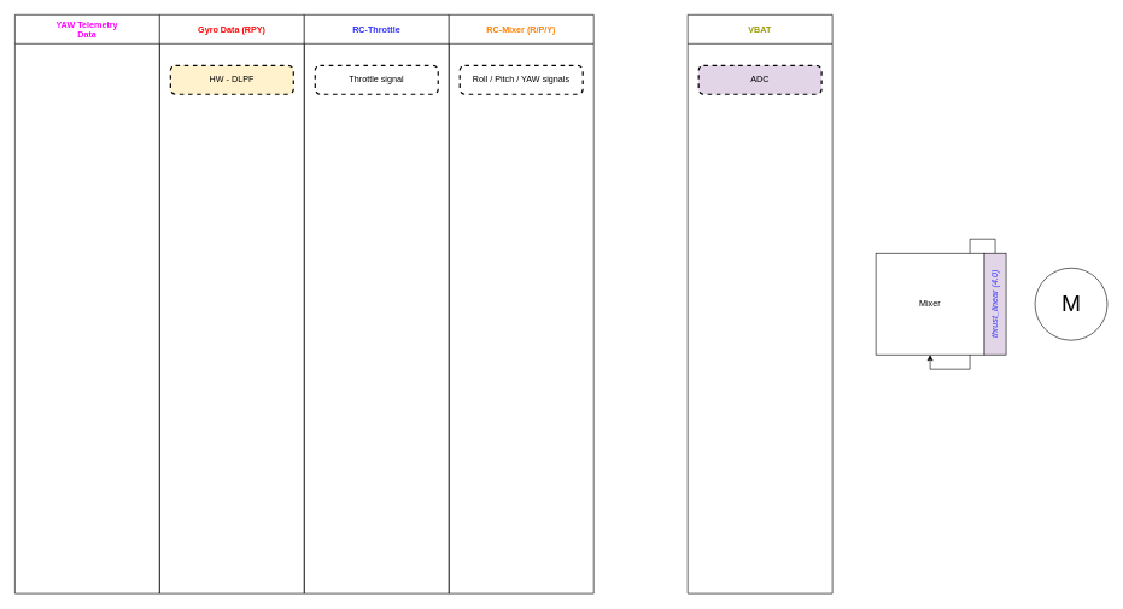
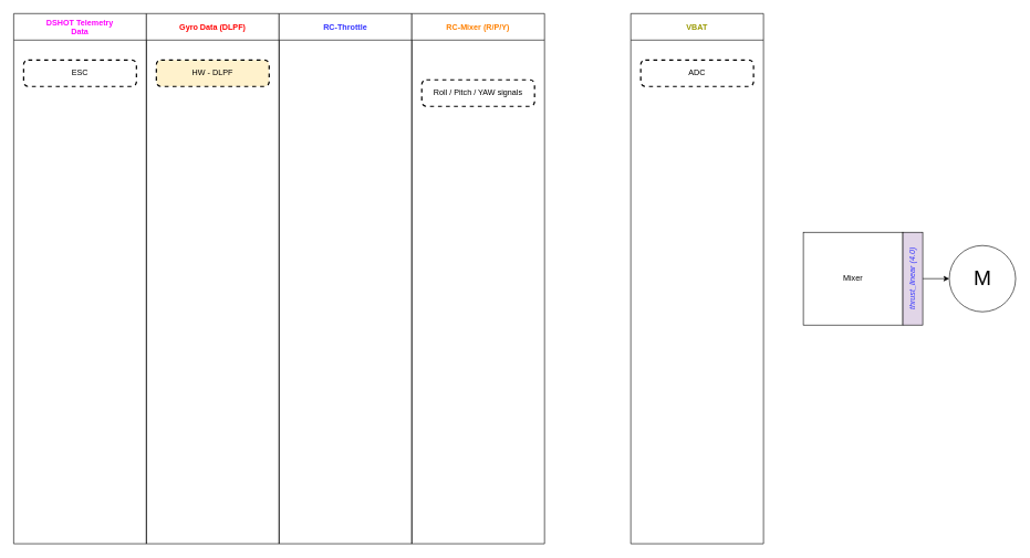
  <mxCell id="0" />
  <mxCell id="1" parent="0" />
- <mxCell id="2" value="YAW Telemetry&#10;Data" style="swimlane;startSize=40;fontColor=#FF00FF;" vertex="1" parent="1"><mxGeometry x="20" y="20" width="200" height="800" as="geometry" /></mxCell>
- <mxCell id="4" value="Gyro Data (RPY)" style="swimlane;startSize=40;fontColor=#FF0000;" vertex="1" parent="1"><mxGeometry x="220" y="20" width="200" height="800" as="geometry" /></mxCell>
+ <mxCell id="2" value="DSHOT Telemetry&#10;Data" style="swimlane;startSize=40;fontColor=#FF00FF;" vertex="1" parent="1"><mxGeometry x="20" y="20" width="200" height="800" as="geometry" /></mxCell>
+ <mxCell id="3" value="ESC" style="rounded=1;whiteSpace=wrap;html=1;absoluteArcSize=1;arcSize=14;strokeWidth=2;dashed=1;" vertex="1" parent="2"><mxGeometry x="15" y="70" width="170" height="40" as="geometry" /></mxCell>
+ <mxCell id="4" value="Gyro Data (DLPF)" style="swimlane;startSize=40;fontColor=#FF0000;" vertex="1" parent="1"><mxGeometry x="220" y="20" width="200" height="800" as="geometry" /></mxCell>
  <mxCell id="5" value="HW - DLPF" style="rounded=1;whiteSpace=wrap;html=1;absoluteArcSize=1;arcSize=14;strokeWidth=2;dashed=1;fillColor=#fff2cc;" vertex="1" parent="4"><mxGeometry x="15" y="70" width="170" height="40" as="geometry" /></mxCell>
  <mxCell id="6" value="RC-Throttle" style="swimlane;startSize=40;fontColor=#3333FF;" vertex="1" parent="1"><mxGeometry x="420" y="20" width="200" height="800" as="geometry" /></mxCell>
- <mxCell id="7" value="Throttle signal" style="rounded=1;whiteSpace=wrap;html=1;absoluteArcSize=1;arcSize=14;strokeWidth=2;dashed=1;" vertex="1" parent="6"><mxGeometry x="15" y="70" width="170" height="40" as="geometry" /></mxCell>
  <mxCell id="8" value="RC-Mixer (R/P/Y)" style="swimlane;startSize=40;fontColor=#FF8000;" vertex="1" parent="1"><mxGeometry x="620" y="20" width="200" height="800" as="geometry" /></mxCell>
- <mxCell id="9" value="Roll / Pitch / YAW signals" style="rounded=1;whiteSpace=wrap;html=1;absoluteArcSize=1;arcSize=14;strokeWidth=2;dashed=1;" vertex="1" parent="8"><mxGeometry x="15" y="70" width="170" height="40" as="geometry" /></mxCell>
+ <mxCell id="9" value="Roll / Pitch / YAW signals" style="rounded=1;whiteSpace=wrap;html=1;absoluteArcSize=1;arcSize=14;strokeWidth=2;dashed=1;" vertex="1" parent="8"><mxGeometry x="15" y="100" width="170" height="40" as="geometry" /></mxCell>
  <mxCell id="10" value="VBAT" style="swimlane;startSize=40;fontColor=#999900;" vertex="1" parent="1"><mxGeometry x="950" y="20" width="200" height="800" as="geometry" /></mxCell>
- <mxCell id="11" value="ADC" style="rounded=1;whiteSpace=wrap;html=1;absoluteArcSize=1;arcSize=14;strokeWidth=2;dashed=1;fillColor=#e1d5e7;" vertex="1" parent="10"><mxGeometry x="15" y="70" width="170" height="40" as="geometry" /></mxCell>
+ <mxCell id="11" value="ADC" style="rounded=1;whiteSpace=wrap;html=1;absoluteArcSize=1;arcSize=14;strokeWidth=2;dashed=1;" vertex="1" parent="10"><mxGeometry x="15" y="70" width="170" height="40" as="geometry" /></mxCell>
  <mxCell id="12" value="M" style="verticalLabelPosition=middle;shadow=0;dashed=0;align=center;html=1;verticalAlign=middle;strokeWidth=1;shape=ellipse;fontSize=32;perimeter=ellipsePerimeter;" vertex="1" parent="1"><mxGeometry x="1430" y="370" width="100" height="100" as="geometry" /></mxCell>
- <mxCell id="13" style="edgeStyle=orthogonalEdgeStyle;rounded=0;orthogonalLoop=1;jettySize=auto;html=1;" edge="1" parent="1" source="16" target="15"><mxGeometry relative="1" as="geometry" /></mxCell>
+ <mxCell id="13" style="edgeStyle=orthogonalEdgeStyle;rounded=0;orthogonalLoop=1;jettySize=auto;html=1;" edge="1" parent="1" source="16" target="12"><mxGeometry relative="1" as="geometry" /></mxCell>
  <mxCell id="14" value="" style="group" vertex="1" connectable="0" parent="1"><mxGeometry x="1210" y="350" width="180" height="140" as="geometry" /></mxCell>
  <mxCell id="15" value="Mixer" style="whiteSpace=wrap;html=1;align=center;treeFolding=1;treeMoving=1;newEdgeStyle={&quot;edgeStyle&quot;:&quot;elbowEdgeStyle&quot;,&quot;startArrow&quot;:&quot;none&quot;,&quot;endArrow&quot;:&quot;none&quot;};rounded=0;" vertex="1" parent="14"><mxGeometry width="150" height="140" as="geometry" /></mxCell>
  <mxCell id="16" value="&lt;i&gt;&lt;font&gt;thrust_linear (4.0)&lt;/font&gt;&lt;/i&gt;" style="whiteSpace=wrap;html=1;align=center;treeFolding=1;treeMoving=1;newEdgeStyle={&quot;edgeStyle&quot;:&quot;elbowEdgeStyle&quot;,&quot;startArrow&quot;:&quot;none&quot;,&quot;endArrow&quot;:&quot;none&quot;};rounded=0;rotation=-90;fontColor=#3333FF;fillColor=#e1d5e7;" vertex="1" parent="14"><mxGeometry x="95" y="55" width="140" height="30" as="geometry" /></mxCell>
